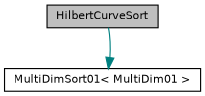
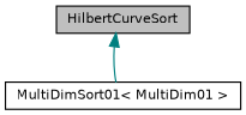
  digraph {
    node [color=black fontname=Helvetica fontsize=10 shape=record]
    n1 [fillcolor=grey75 fontcolor=black height=0.2 label=HilbertCurveSort style=filled width=0.4]
    n2 [height=0.2 label="MultiDimSort01\< MultiDim01 \>" width=0.4]
-   n2 -> n1 [color=teal dir=back fontname=Helvetica fontsize=10 labelfontname=Helvetica labelfontsize=10 style=solid]
+   n1 -> n2 [color=teal dir=back fontname=Helvetica fontsize=10 labelfontname=Helvetica labelfontsize=10 style=solid]
  }
